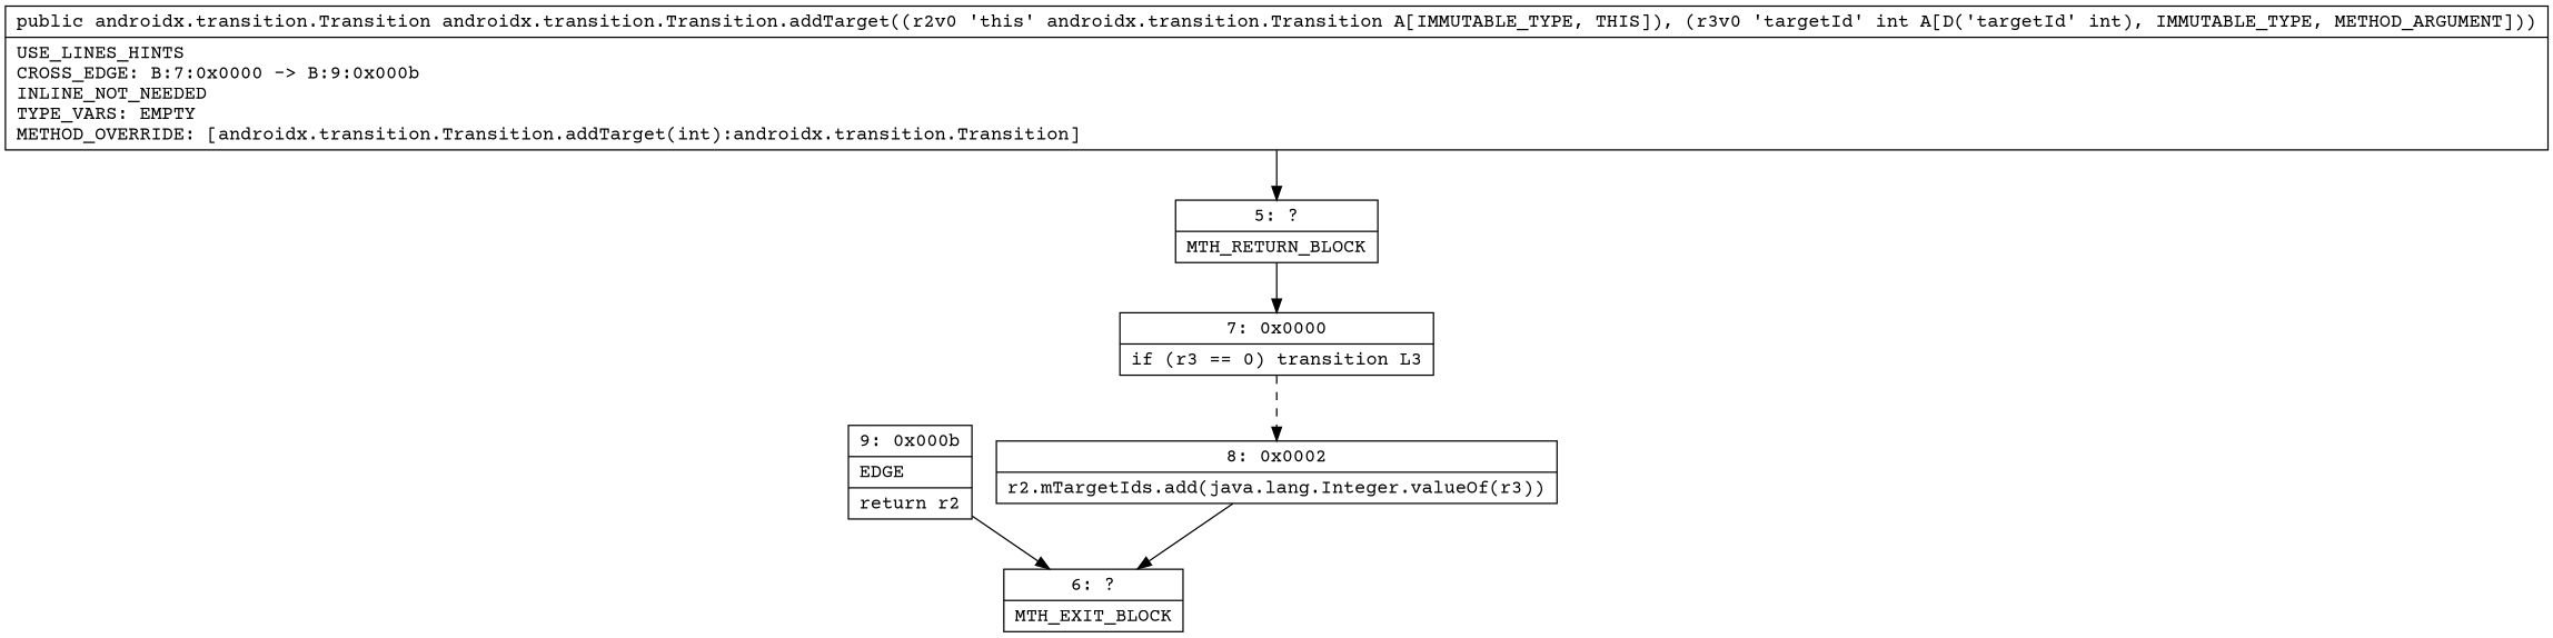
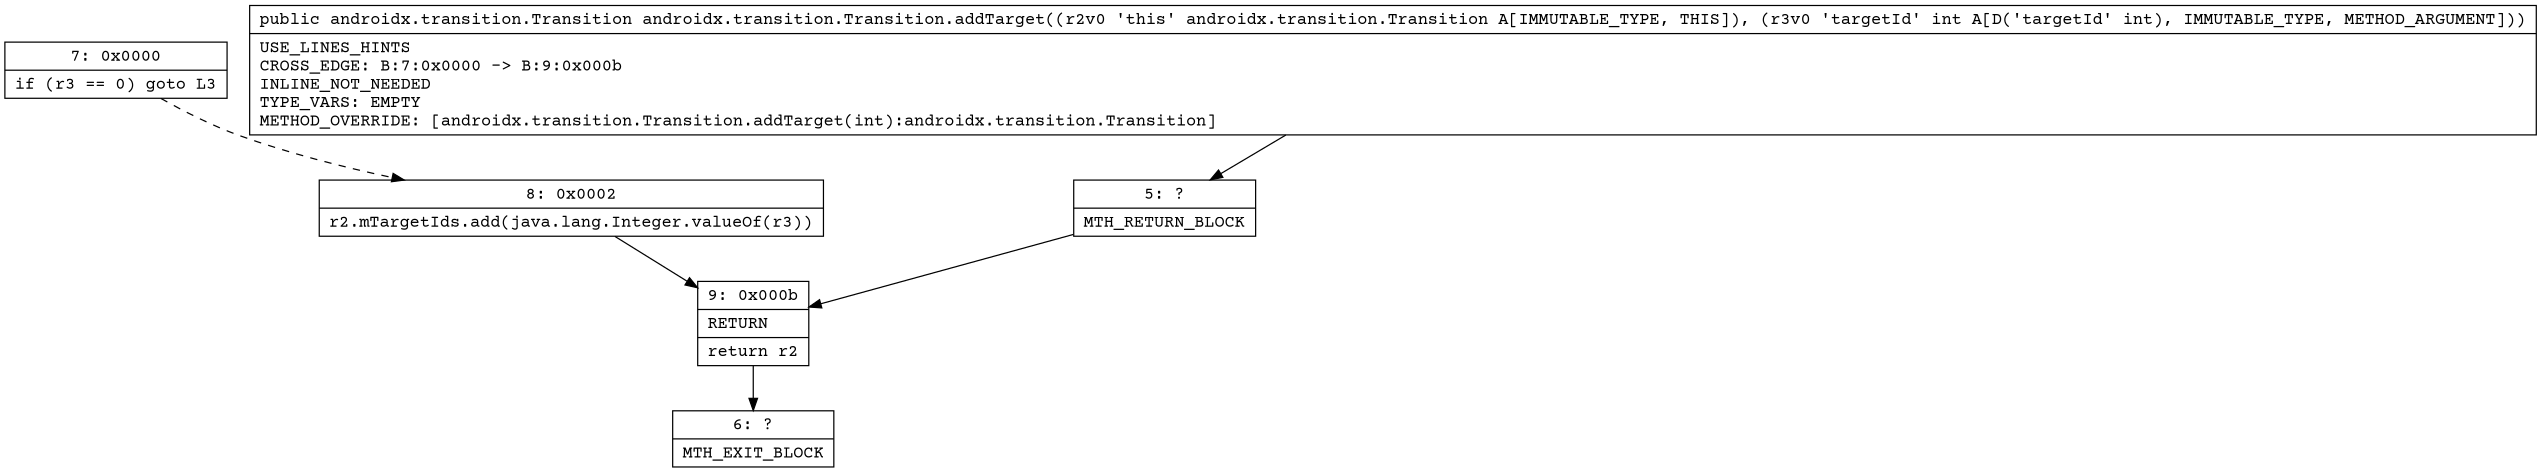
  digraph {
    fontname="Courier Prime"
    node [fontname="Courier Prime" shape=record]
    edge [fontname="Courier Prime"]
    n1 [label="{5\:\ ?|MTH_RETURN_BLOCK\l}"]
-   n2 [label="{7\:\ 0x0000|if (r3 == 0) transition L3\l}"]
+   n2 [label="{7\:\ 0x0000|if (r3 == 0) goto L3\l}"]
    n3 [label="{8\:\ 0x0002|r2.mTargetIds.add(java.lang.Integer.valueOf(r3))\l}"]
-   n4 [label="{9\:\ 0x000b|EDGE\l|return r2\l}"]
+   n4 [label="{9\:\ 0x000b|RETURN\l|return r2\l}"]
    n5 [label="{6\:\ ?|MTH_EXIT_BLOCK\l}"]
    n6 [label="{public androidx.transition.Transition androidx.transition.Transition.addTarget((r2v0 'this' androidx.transition.Transition A[IMMUTABLE_TYPE, THIS]), (r3v0 'targetId' int A[D('targetId' int), IMMUTABLE_TYPE, METHOD_ARGUMENT]))  | USE_LINES_HINTS\lCROSS_EDGE: B:7:0x0000 \-\> B:9:0x000b\lINLINE_NOT_NEEDED\lTYPE_VARS: EMPTY\lMETHOD_OVERRIDE: [androidx.transition.Transition.addTarget(int):androidx.transition.Transition]\l}"]
-   n1 -> n2
+   n1 -> n4
    n2 -> n3 [style=dashed]
-   n3 -> n5
+   n3 -> n4
    n4 -> n5
    n6 -> n1
  }
